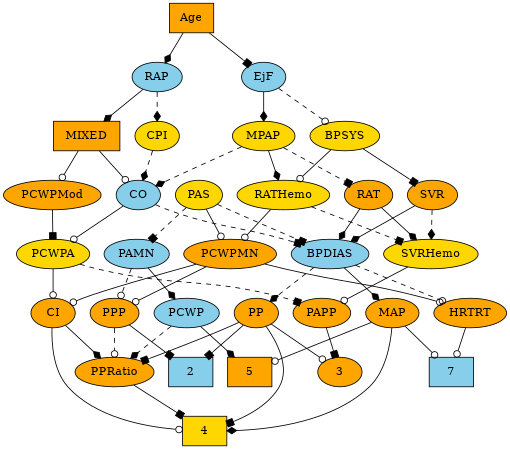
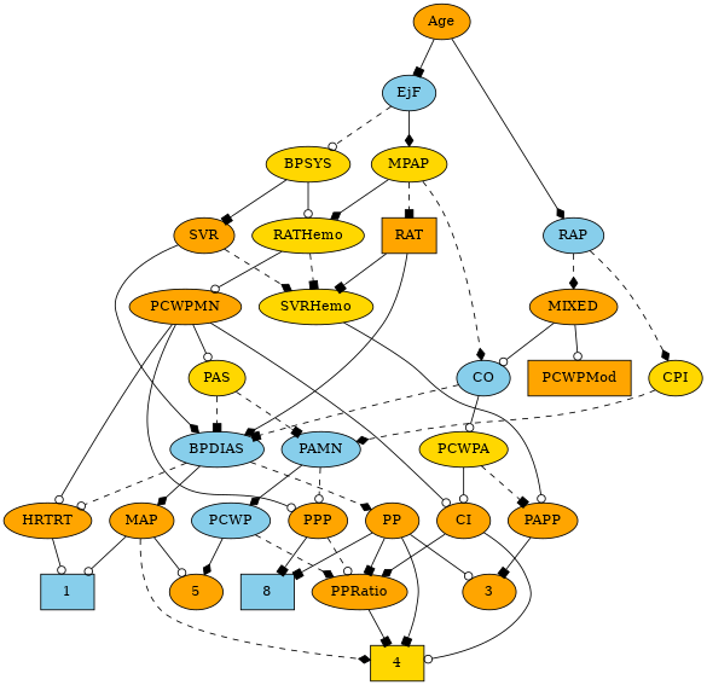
  strict digraph {
    node [fillcolor=orange style=filled]
    edge [arrowhead=odot style=solid]
-   1 [fillcolor=skyblue height=0.5 shape=box width=0.75 label=7]
-   2 [fillcolor=skyblue height=0.5 shape=box width=0.75]
+   1 [fillcolor=skyblue height=0.5 shape=box width=0.75]
+   2 [fillcolor=skyblue height=0.5 shape=box width=0.75 label=8]
    3 [height=0.5 shape=ellipse width=0.75]
    4 [fillcolor=gold height=0.5 shape=box width=0.75]
-   5 [height=0.5 shape=box width=0.75]
-   Age [height=0.5 width=0.75 shape=box]
+   5 [height=0.5 shape=ellipse width=0.75]
+   Age [height=0.5 width=0.75]
    EjF [fillcolor=skyblue height=0.5 width=0.75]
    RAP [fillcolor=skyblue height=0.5 width=0.77632]
    MPAP [fillcolor=gold height=0.5 width=0.97491]
    BPSYS [fillcolor=gold height=0.5 width=1.0471]
-   MIXED [height=0.5 width=1.1193 shape=box]
+   MIXED [height=0.5 width=1.1193]
    CPI [fillcolor=gold height=0.5 width=0.75]
-   RAT [height=0.5 width=0.75827]
+   RAT [height=0.5 width=0.75827 shape=box]
    CO [fillcolor=skyblue height=0.5 width=0.75]
    RATHemo [fillcolor=gold height=0.5 width=1.3721]
    SVR [height=0.5 width=0.77632]
-   PCWPMod [height=0.5 width=1.4443]
+   PCWPMod [height=0.5 width=1.4443 shape=box]
    BPDIAS [fillcolor=skyblue height=0.5 width=1.1735]
    SVRHemo [fillcolor=gold height=0.5 width=1.3902]
    PCWPA [fillcolor=gold height=0.5 width=1.1555]
    PCWPMN [height=0.5 width=1.3902]
    PAS [fillcolor=gold height=0.5 width=0.75]
    PAMN [fillcolor=skyblue height=0.5 width=1.011]
    HRTRT [height=0.5 width=1.1013]
    MAP [height=0.5 width=0.84854]
    PP [height=0.5 width=0.75]
    PAPP [height=0.5 width=0.88464]
    CI [height=0.5 width=0.75]
    PPP [height=0.5 width=0.75]
    PCWP [fillcolor=skyblue height=0.5 width=0.97491]
    PPRatio [height=0.5 width=1.1013]
    Age -> EjF [arrowhead=box]
    Age -> RAP [arrowhead=diamond]
    EjF -> MPAP [arrowhead=diamond]
    EjF -> BPSYS [style=dashed]
-   RAP -> MIXED [arrowhead=diamond]
+   RAP -> MIXED [arrowhead=diamond style=dashed]
    RAP -> CPI [arrowhead=diamond style=dashed]
    MPAP -> RAT [arrowhead=box style=dashed]
    MPAP -> CO [arrowhead=diamond style=dashed]
    MPAP -> RATHemo [arrowhead=diamond]
    BPSYS -> RATHemo
    BPSYS -> SVR [arrowhead=box]
    MIXED -> CO
    MIXED -> PCWPMod
-   CPI -> CO [arrowhead=diamond style=dashed]
+   CPI -> PAMN [arrowhead=diamond style=dashed]
    RAT -> BPDIAS [arrowhead=diamond]
-   RAT -> SVRHemo [arrowhead=diamond]
+   RAT -> SVRHemo [arrowhead=box]
    CO -> BPDIAS [arrowhead=box style=dashed]
    CO -> PCWPA
    RATHemo -> SVRHemo [arrowhead=box style=dashed]
    RATHemo -> PCWPMN
    SVR -> BPDIAS [arrowhead=diamond]
    SVR -> SVRHemo [arrowhead=diamond style=dashed]
-   PCWPMod -> PCWPA [arrowhead=box]
    BPDIAS -> HRTRT [style=dashed]
    BPDIAS -> MAP [arrowhead=diamond]
    BPDIAS -> PP [arrowhead=diamond style=dashed]
    SVRHemo -> PAPP
    PCWPA -> PAPP [arrowhead=box style=dashed]
    PCWPA -> CI
    PCWPMN -> HRTRT
    PCWPMN -> CI
    PCWPMN -> PPP
    PAS -> BPDIAS [arrowhead=box style=dashed]
-   PAS -> PCWPMN
+   PCWPMN -> PAS
    PAS -> PAMN [arrowhead=box style=dashed]
    PAMN -> PPP [style=dashed]
    PAMN -> PCWP [arrowhead=diamond]
    HRTRT -> 1
    MAP -> 1
-   MAP -> 4 [arrowhead=diamond]
+   MAP -> 4 [arrowhead=diamond style=dashed]
    MAP -> 5
    PP -> 2 [arrowhead=box]
    PP -> 3
    PP -> 4 [arrowhead=box]
    PP -> PPRatio [arrowhead=box]
    PAPP -> 3 [arrowhead=box]
    CI -> 4
    CI -> PPRatio [arrowhead=diamond]
    PPP -> 2 [arrowhead=box]
    PPP -> PPRatio [style=dashed]
    PCWP -> 5 [arrowhead=diamond]
    PCWP -> PPRatio [arrowhead=diamond style=dashed]
    PPRatio -> 4 [arrowhead=box]
  }
